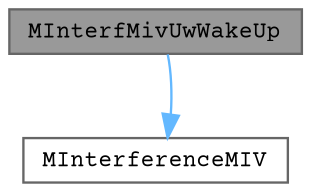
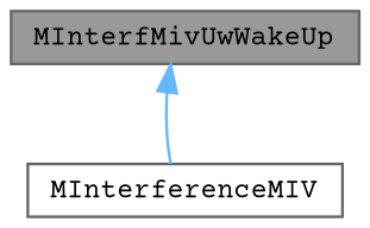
  digraph {
    fontname="Courier Prime"
    node [color=gray40 fontname="Courier Prime" fontsize=10 shape=box style=filled]
    n1 [fillcolor=grey60 fontcolor=black height=0.2 label=MInterfMivUwWakeUp width=0.4]
    n2 [fillcolor=white height=0.2 label=MInterferenceMIV width=0.4]
-   n2 -> n1 [color=steelblue1 dir=back fontname="Courier Prime" fontsize=10 labelfontname=Helvetica labelfontsize=10 style=solid]
+   n1 -> n2 [color=steelblue1 dir=back fontname="Courier Prime" fontsize=10 labelfontname=Helvetica labelfontsize=10 style=solid]
  }
